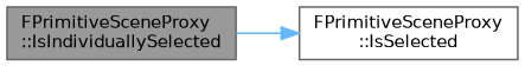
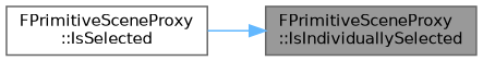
  digraph {
    rankdir=RL
    node [fontname=Helvetica fontsize=10 shape=box style=filled]
    n1 [color=gray40 fillcolor=grey60 fontcolor=black height=0.2 label="FPrimitiveSceneProxy\l::IsIndividuallySelected" width=0.4]
    n2 [color=grey40 fillcolor=white height=0.2 label="FPrimitiveSceneProxy\l::IsSelected" width=0.4]
-   n2 -> n1 [color=steelblue1 dir=back fontname=Helvetica fontsize=10 labelfontname=Helvetica labelfontsize=10 style=solid]
+   n1 -> n2 [color=steelblue1 dir=back fontname=Helvetica fontsize=10 labelfontname=Helvetica labelfontsize=10 style=solid]
  }
